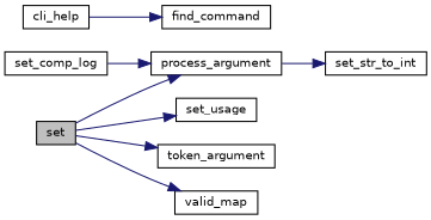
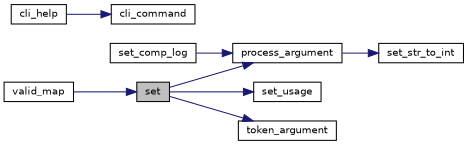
  digraph {
    fontname="DejaVu Sans"
    rankdir=LR
    node [color=black fillcolor=white fontname="DejaVu Sans" fontsize=10 shape=record style=filled]
    edge [color=midnightblue fontname="DejaVu Sans" fontsize=10 labelfontname=Helvetica labelfontsize=10 style=solid]
    n1 [fillcolor=grey75 fontcolor=black height=0.2 label=set width=0.4]
    n2 [height=0.2 label=process_argument width=0.4]
    n3 [height=0.2 label=set_usage width=0.4]
    n4 [height=0.2 label=token_argument width=0.4]
    n5 [height=0.2 label=valid_map width=0.4]
    n6 [height=0.2 label=cli_help width=0.4]
-   n7 [height=0.2 label=find_command width=0.4]
+   n7 [height=0.2 label=cli_command width=0.4]
    n8 [height=0.2 label=set_str_to_int width=0.4]
    n9 [height=0.2 label=set_comp_log width=0.4]
    n1 -> n2
    n1 -> n3
    n1 -> n4
-   n1 -> n5
+   n5 -> n1
    n2 -> n8
    n6 -> n7
    n9 -> n2
  }
